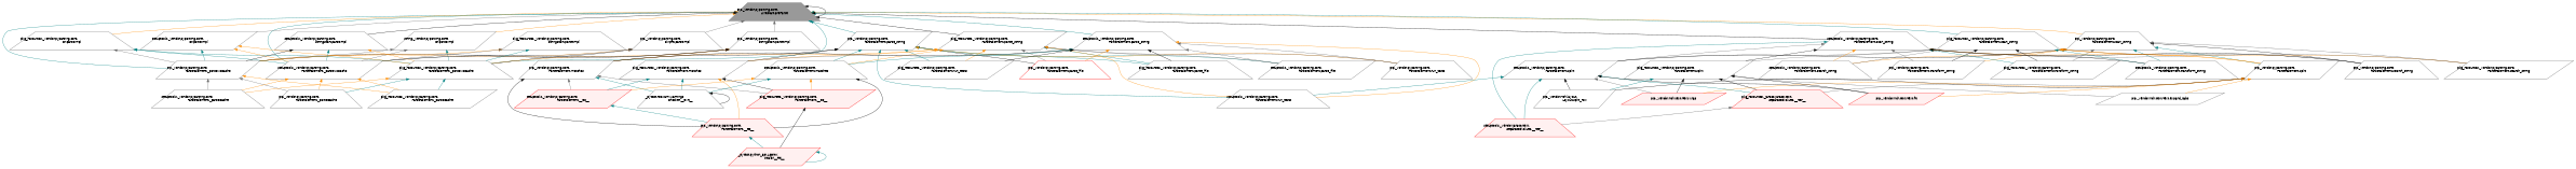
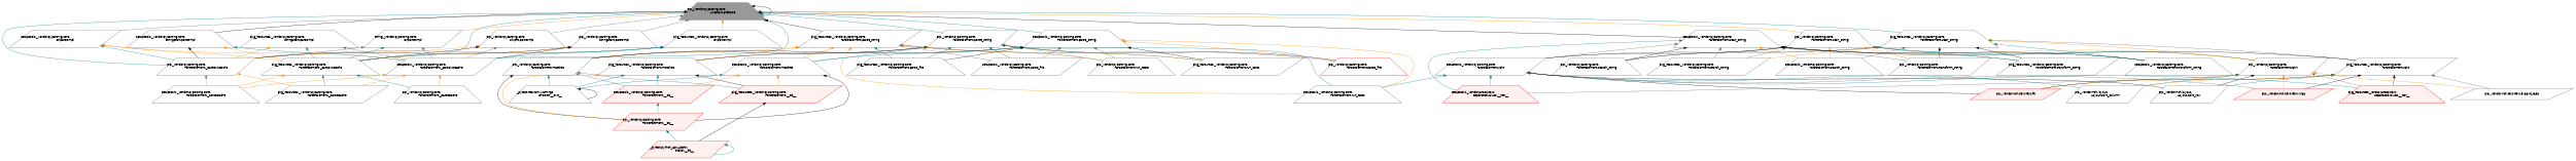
  digraph {
    rankdir=TB
    node [color=grey40 fillcolor=white fontname=Helvetica fontsize=10 shape=trapezium style=filled]
    edge [color=teal dir=back fontname=Helvetica fontsize=10 labelfontname=Helvetica labelfontsize=10 style=solid]
    n1 [color=gray40 fillcolor=grey60 fontcolor=black height=0.2 label="pip._vendor.pyparsing.core.\lLineStart.preParse" width=0.4]
    n2 [height=0.2 label="pip._vendor.pyparsing.core.\lParserElement._parseNoCache" shape=parallelogram width=0.4]
    n3 [height=0.2 label="pkg_resources._vendor.pyparsing.core.\lParserElement._parseNoCache" width=0.4]
    n4 [height=0.2 label="setuptools._vendor.pyparsing.core.\lParserElement._parseNoCache" shape=parallelogram width=0.4]
    n5 [height=0.2 label="pip._vendor.pyparsing.core.\lParserElement.parse_string" shape=parallelogram width=0.4]
    n6 [height=0.2 label="pkg_resources._vendor.pyparsing.core.\lParserElement.parse_string" shape=parallelogram width=0.4]
    n7 [height=0.2 label="setuptools._vendor.pyparsing.core.\lParserElement.parse_string" width=0.4]
    n8 [height=0.2 label="string._vendor.pyparsing.core.\lOr.parseImpl" shape=parallelogram width=0.4]
    n9 [height=0.2 label="pip._vendor.pyparsing.core.\lSkipTo.parseImpl" width=0.4]
    n10 [height=0.2 label="pip._vendor.pyparsing.core.\lStringStart.parseImpl" width=0.4]
    n11 [height=0.2 label="pkg_resources._vendor.pyparsing.core.\lOr.parseImpl" width=0.4]
    n12 [height=0.2 label="setuptools._vendor.pyparsing.core.\lOr.parseImpl" shape=parallelogram width=0.4]
    n13 [height=0.2 label="setuptools._vendor.pyparsing.core.\lStringStart.parseImpl" width=0.4]
    n14 [height=0.2 label="pip._vendor.pyparsing.core.\lParserElement.scan_string" width=0.4]
    n15 [height=0.2 label="pkg_resources._vendor.pyparsing.core.\lParserElement.scan_string" width=0.4]
    n16 [height=0.2 label="setuptools._vendor.pyparsing.core.\lParserElement.scan_string" width=0.4]
    n17 [height=0.2 label="pip._vendor.pyparsing.core.\lParserElement._parseCache" width=0.4]
    n18 [height=0.2 label="pkg_resources._vendor.pyparsing.core.\lParserElement._parseCache" shape=parallelogram width=0.4]
    n19 [height=0.2 label="setuptools._vendor.pyparsing.core.\lParserElement._parseCache" width=0.4]
    n20 [height=0.2 label="pip._vendor.pyparsing.core.\lParserElement.matches" shape=parallelogram width=0.4]
-   n21 [height=0.2 label="pkg_resources._vendor.pyparsing.core.\lParserElement.matches" shape=parallelogram width=0.4]
+   n21 [height=0.2 label="pkg_resources._vendor.pyparsing.core.\lParserElement.matches" width=0.4]
    n22 [height=0.2 label="setuptools._vendor.pyparsing.core.\lParserElement.matches" width=0.4]
    n23 [color=red height=0.2 label="pip._vendor.pyparsing.core.\lParserElement.parse_file" width=0.4]
    n24 [height=0.2 label="pkg_resources._vendor.pyparsing.core.\lParserElement.parse_file" width=0.4]
    n25 [height=0.2 label="setuptools._vendor.pyparsing.core.\lParserElement.parse_file" shape=parallelogram width=0.4]
    n26 [height=0.2 label="pip._vendor.pyparsing.core.\lParserElement.run_tests" width=0.4]
    n27 [height=0.2 label="pkg_resources._vendor.pyparsing.core.\lParserElement.run_tests" shape=parallelogram width=0.4]
    n28 [height=0.2 label="setuptools._vendor.pyparsing.core.\lParserElement.run_tests" width=0.4]
    n29 [height=0.2 label="pkg_resources._vendor.pyparsing.core.\lStringStart.parseImpl" width=0.4]
    n30 [height=0.2 label="pip._vendor.pyparsing.core.\lParserElement.search_string" width=0.4]
    n31 [height=0.2 label="pkg_resources._vendor.pyparsing.core.\lParserElement.search_string" shape=parallelogram width=0.4]
    n32 [height=0.2 label="setuptools._vendor.pyparsing.core.\lParserElement.search_string" width=0.4]
    n33 [height=0.2 label="pip._vendor.pyparsing.core.\lParserElement.split" shape=parallelogram width=0.4]
    n34 [height=0.2 label="setuptools._vendor.pyparsing.core.\lParserElement.split" shape=parallelogram width=0.4]
    n35 [height=0.2 label="pip._vendor.pyparsing.core.\lParserElement.transform_string" shape=parallelogram width=0.4]
    n36 [height=0.2 label="pkg_resources._vendor.pyparsing.core.\lParserElement.transform_string" shape=parallelogram width=0.4]
    n37 [height=0.2 label="setuptools._vendor.pyparsing.core.\lParserElement.transform_string" width=0.4]
    n38 [height=0.2 label="pkg_resources._vendor.pyparsing.core.\lParserElement.split" shape=parallelogram width=0.4]
    n39 [color=red fillcolor="#FFF0F0" height=0.2 label="setuptools._vendor.jaraco.text.\lSeparatedValues.__iter__" width=0.4]
-   n40 [color=red fillcolor="#FFF0F0" height=0.2 label="pip._vendor.pyparsing.core.\lParserElement.__eq__" width=0.4]
+   n40 [color=red fillcolor="#FFF0F0" height=0.2 label="pip._vendor.pyparsing.core.\lParserElement.__eq__" shape=parallelogram width=0.4]
    n41 [color=red fillcolor="#FFF0F0" height=0.2 label="pkg_resources._vendor.pyparsing.core.\lParserElement.__eq__" shape=parallelogram width=0.4]
    n42 [color=red fillcolor="#FFF0F0" height=0.2 label="setuptools._vendor.pyparsing.core.\lParserElement.__eq__" shape=parallelogram width=0.4]
    n43 [height=0.2 label="_pytest.recwarn.Warnings\lChecker.__exit__" width=0.4]
    n44 [color=red fillcolor="#FFF0F0" height=0.2 label="_pytest.python_api.Approx\lScalar.__eq__" shape=parallelogram width=0.4]
    n45 [color=red fillcolor="#FFF0F0" height=0.2 label="pkg_resources._jaraco.jaraco.text.\lSeparatedValues.__iter__" width=0.4]
    n46 [height=0.2 label="pip._vendor.rich.text.Text.expand_tabs" shape=parallelogram width=0.4]
    n47 [color=red fillcolor="#FFF0F0" height=0.2 label="pip._vendor.rich.text.Text.fit" shape=parallelogram width=0.4]
+   n48 [height=0.2 label="pip._vendor.rich.layout.\lLayout.split_column" shape=parallelogram width=0.4]
    n49 [height=0.2 label="pip._vendor.rich.layout.\lLayout.split_row" shape=parallelogram width=0.4]
    n50 [color=red fillcolor="#FFF0F0" height=0.2 label="pip._vendor.rich.text.Text.wrap" shape=parallelogram width=0.4]
    n1 -> n1 [color=black]
    n1 -> n2
    n1 -> n3
    n1 -> n4
    n1 -> n5
    n1 -> n6 [color=black]
    n1 -> n7
    n1 -> n8 [color=darkorange]
    n1 -> n9 [color=gray40]
    n1 -> n10 [color=gray40]
    n1 -> n11 [color=darkorange]
    n1 -> n12 [color=gray40]
    n1 -> n13 [color=black]
    n1 -> n14 [color=darkorange]
    n1 -> n15
    n1 -> n16 [color=black]
-   n2 -> n17 [color=gray40]
    n2 -> n18 [color=darkorange]
    n2 -> n19 [color=gray40]
    n3 -> n17
    n3 -> n18
    n3 -> n19 [color=darkorange]
    n4 -> n17 [color=darkorange]
    n4 -> n18 [color=darkorange]
    n4 -> n19 [color=darkorange]
    n5 -> n20 [color=black]
    n5 -> n21 [color=black]
    n5 -> n22
    n5 -> n23 [color=black]
    n5 -> n24
    n5 -> n25
    n5 -> n26 [color=darkorange]
    n5 -> n27
    n5 -> n28
    n6 -> n20 [color=darkorange]
    n6 -> n21 [color=darkorange]
    n6 -> n22 [color=darkorange]
    n6 -> n23 [color=gray40]
    n6 -> n24
    n6 -> n25 [color=gray40]
    n6 -> n26 [color=gray40]
    n6 -> n27 [color=darkorange]
    n6 -> n28 [color=darkorange]
    n7 -> n20 [color=black]
    n7 -> n21 [color=gray40]
    n7 -> n22
    n7 -> n23 [color=darkorange]
    n7 -> n24 [color=black]
    n7 -> n25 [color=gray40]
    n7 -> n26 [color=gray40]
    n7 -> n27 [color=black]
    n7 -> n28 [color=darkorange]
    n8 -> n2 [color=gray40]
    n8 -> n3
    n8 -> n4 [color=gray40]
    n9 -> n2 [color=darkorange]
    n9 -> n3 [color=black]
    n9 -> n4 [color=gray40]
    n10 -> n2 [color=black]
    n10 -> n3 [color=darkorange]
    n10 -> n4 [color=black]
    n11 -> n2 [color=gray40]
    n11 -> n3
    n11 -> n4
    n12 -> n2
    n12 -> n3 [color=darkorange]
    n12 -> n4 [color=darkorange]
    n13 -> n2 [color=black]
    n13 -> n3 [color=darkorange]
    n13 -> n4
    n14 -> n30 [color=black]
    n14 -> n31 [color=gray40]
    n14 -> n32 [color=darkorange]
    n14 -> n33
    n14 -> n34 [color=black]
    n14 -> n35 [color=darkorange]
    n14 -> n36 [color=gray40]
    n14 -> n37
    n15 -> n30 [color=gray40]
    n15 -> n31 [color=darkorange]
    n15 -> n32 [color=gray40]
    n15 -> n33 [color=darkorange]
    n15 -> n34 [color=gray40]
    n15 -> n35 [color=black]
    n15 -> n36 [color=black]
    n15 -> n37
    n15 -> n38 [color=gray40]
    n16 -> n30 [color=black]
    n16 -> n31 [color=gray40]
    n16 -> n32 [color=darkorange]
    n16 -> n33 [color=darkorange]
    n16 -> n34 [color=gray40]
    n16 -> n35 [color=gray40]
    n16 -> n36
    n16 -> n37 [color=black]
    n16 -> n38 [color=black]
    n16 -> n39
    n20 -> n40 [color=black]
    n20 -> n41 [color=gray40]
    n20 -> n42 [color=gray40]
    n20 -> n43
    n21 -> n40 [color=darkorange]
    n21 -> n41 [color=black]
    n21 -> n42
    n21 -> n43
    n22 -> n40 [color=black]
    n22 -> n41 [color=darkorange]
    n22 -> n42 [color=darkorange]
    n22 -> n43
    n29 -> n2 [color=darkorange]
    n29 -> n3
    n29 -> n4 [color=gray40]
-   n45 -> n39 [color=gray40]
+   n33 -> n39 [color=gray40]
    n33 -> n45 [color=gray40]
    n33 -> n46 [color=darkorange]
    n33 -> n47 [color=darkorange]
+   n33 -> n48
    n33 -> n49 [color=black]
    n33 -> n50 [color=darkorange]
    n34 -> n28
    n34 -> n39
    n34 -> n45
    n34 -> n47 [color=black]
+   n34 -> n48
    n34 -> n49 [color=black]
    n34 -> n50 [color=gray40]
    n38 -> n45 [color=black]
    n38 -> n46 [color=gray40]
    n38 -> n47 [color=black]
+   n38 -> n48 [color=darkorange]
    n38 -> n49
    n38 -> n50 [color=black]
    n40 -> n44
    n41 -> n44 [color=black]
    n42 -> n40
    n43 -> n43 [color=black]
    n44 -> n44
  }
